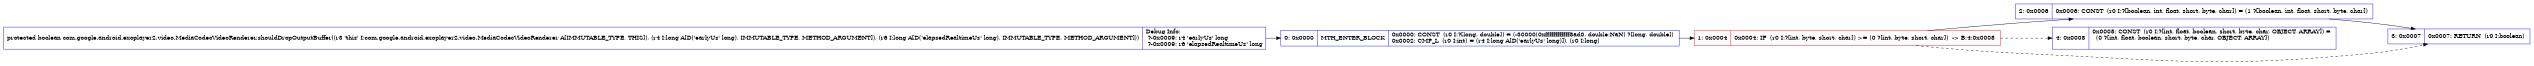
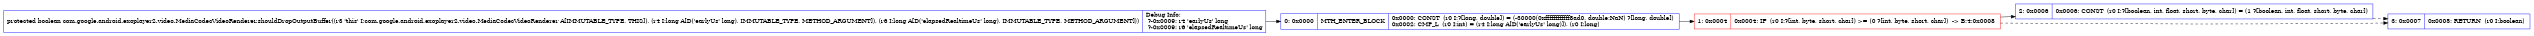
  digraph {
    rankdir=LR
    node [color=blue shape=record]
    edge [style=solid]
    n1 [label="{0\:\ 0x0000|MTH_ENTER_BLOCK\l|0x0000: CONST  (r0 I:?[long, double]) = (\-30000(0xffffffffffff8ad0, double:NaN) ?[long, double]) \l0x0002: CMP_L  (r0 I:int) = (r4 I:long A[D('earlyUs' long)]), (r0 I:long) \l}"]
    n2 [color=red label="{1\:\ 0x0004|0x0004: IF  (r0 I:?[int, byte, short, char]) \>= (0 ?[int, byte, short, char])  \-\> B:4:0x0008 \l}"]
    n3 [label="{2\:\ 0x0006|0x0006: CONST  (r0 I:?[boolean, int, float, short, byte, char]) = (1 ?[boolean, int, float, short, byte, char]) \l}"]
-   n4 [label="{4\:\ 0x0008|0x0008: CONST  (r0 I:?[int, float, boolean, short, byte, char, OBJECT, ARRAY]) = \l  (0 ?[int, float, boolean, short, byte, char, OBJECT, ARRAY])\l \l}"]
-   n5 [label="{3\:\ 0x0007|0x0007: RETURN  (r0 I:boolean) \l}"]
+   n5 [label="{3\:\ 0x0007|0x0005: RETURN  (r0 I:boolean) \l}"]
    n6 [label="{protected boolean com.google.android.exoplayer2.video.MediaCodecVideoRenderer.shouldDropOutputBuffer((r3 'this' I:com.google.android.exoplayer2.video.MediaCodecVideoRenderer A[IMMUTABLE_TYPE, THIS]), (r4 I:long A[D('earlyUs' long), IMMUTABLE_TYPE, METHOD_ARGUMENT]), (r6 I:long A[D('elapsedRealtimeUs' long), IMMUTABLE_TYPE, METHOD_ARGUMENT]))  | Debug Info:\l  ?\-0x0009: r4 'earlyUs' long\l  ?\-0x0009: r6 'elapsedRealtimeUs' long\l}"]
    n1 -> n2
    n2 -> n3
-   n2 -> n4 [style=dashed]
    n2 -> n5 [style=dashed]
-   n3 -> n5
+   n3 -> n5 [style=dashed]
    n6 -> n1
  }
